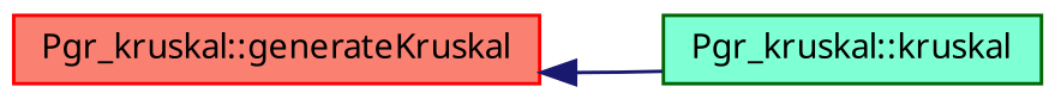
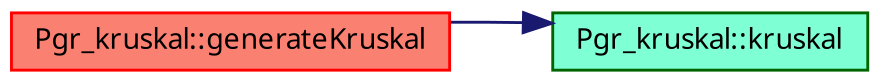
  digraph {
    rankdir=LR
    fontname="Noto Sans"
    node [fontname="Noto Sans" fontsize=10 shape=record style=filled]
    n1 [color=red fillcolor=salmon fontcolor=black height=0.2 label="Pgr_kruskal::generateKruskal" width=0.4]
    n2 [color=darkgreen fillcolor=aquamarine height=0.2 label="Pgr_kruskal::kruskal" width=0.4]
-   n1 -> n2 [color=midnightblue dir=back fontname="Noto Sans" fontsize=10 labelfontname=Helvetica labelfontsize=10 style=solid]
+   n2 -> n1 [color=midnightblue dir=back fontname="Noto Sans" fontsize=10 labelfontname=Helvetica labelfontsize=10 style=solid]
  }
